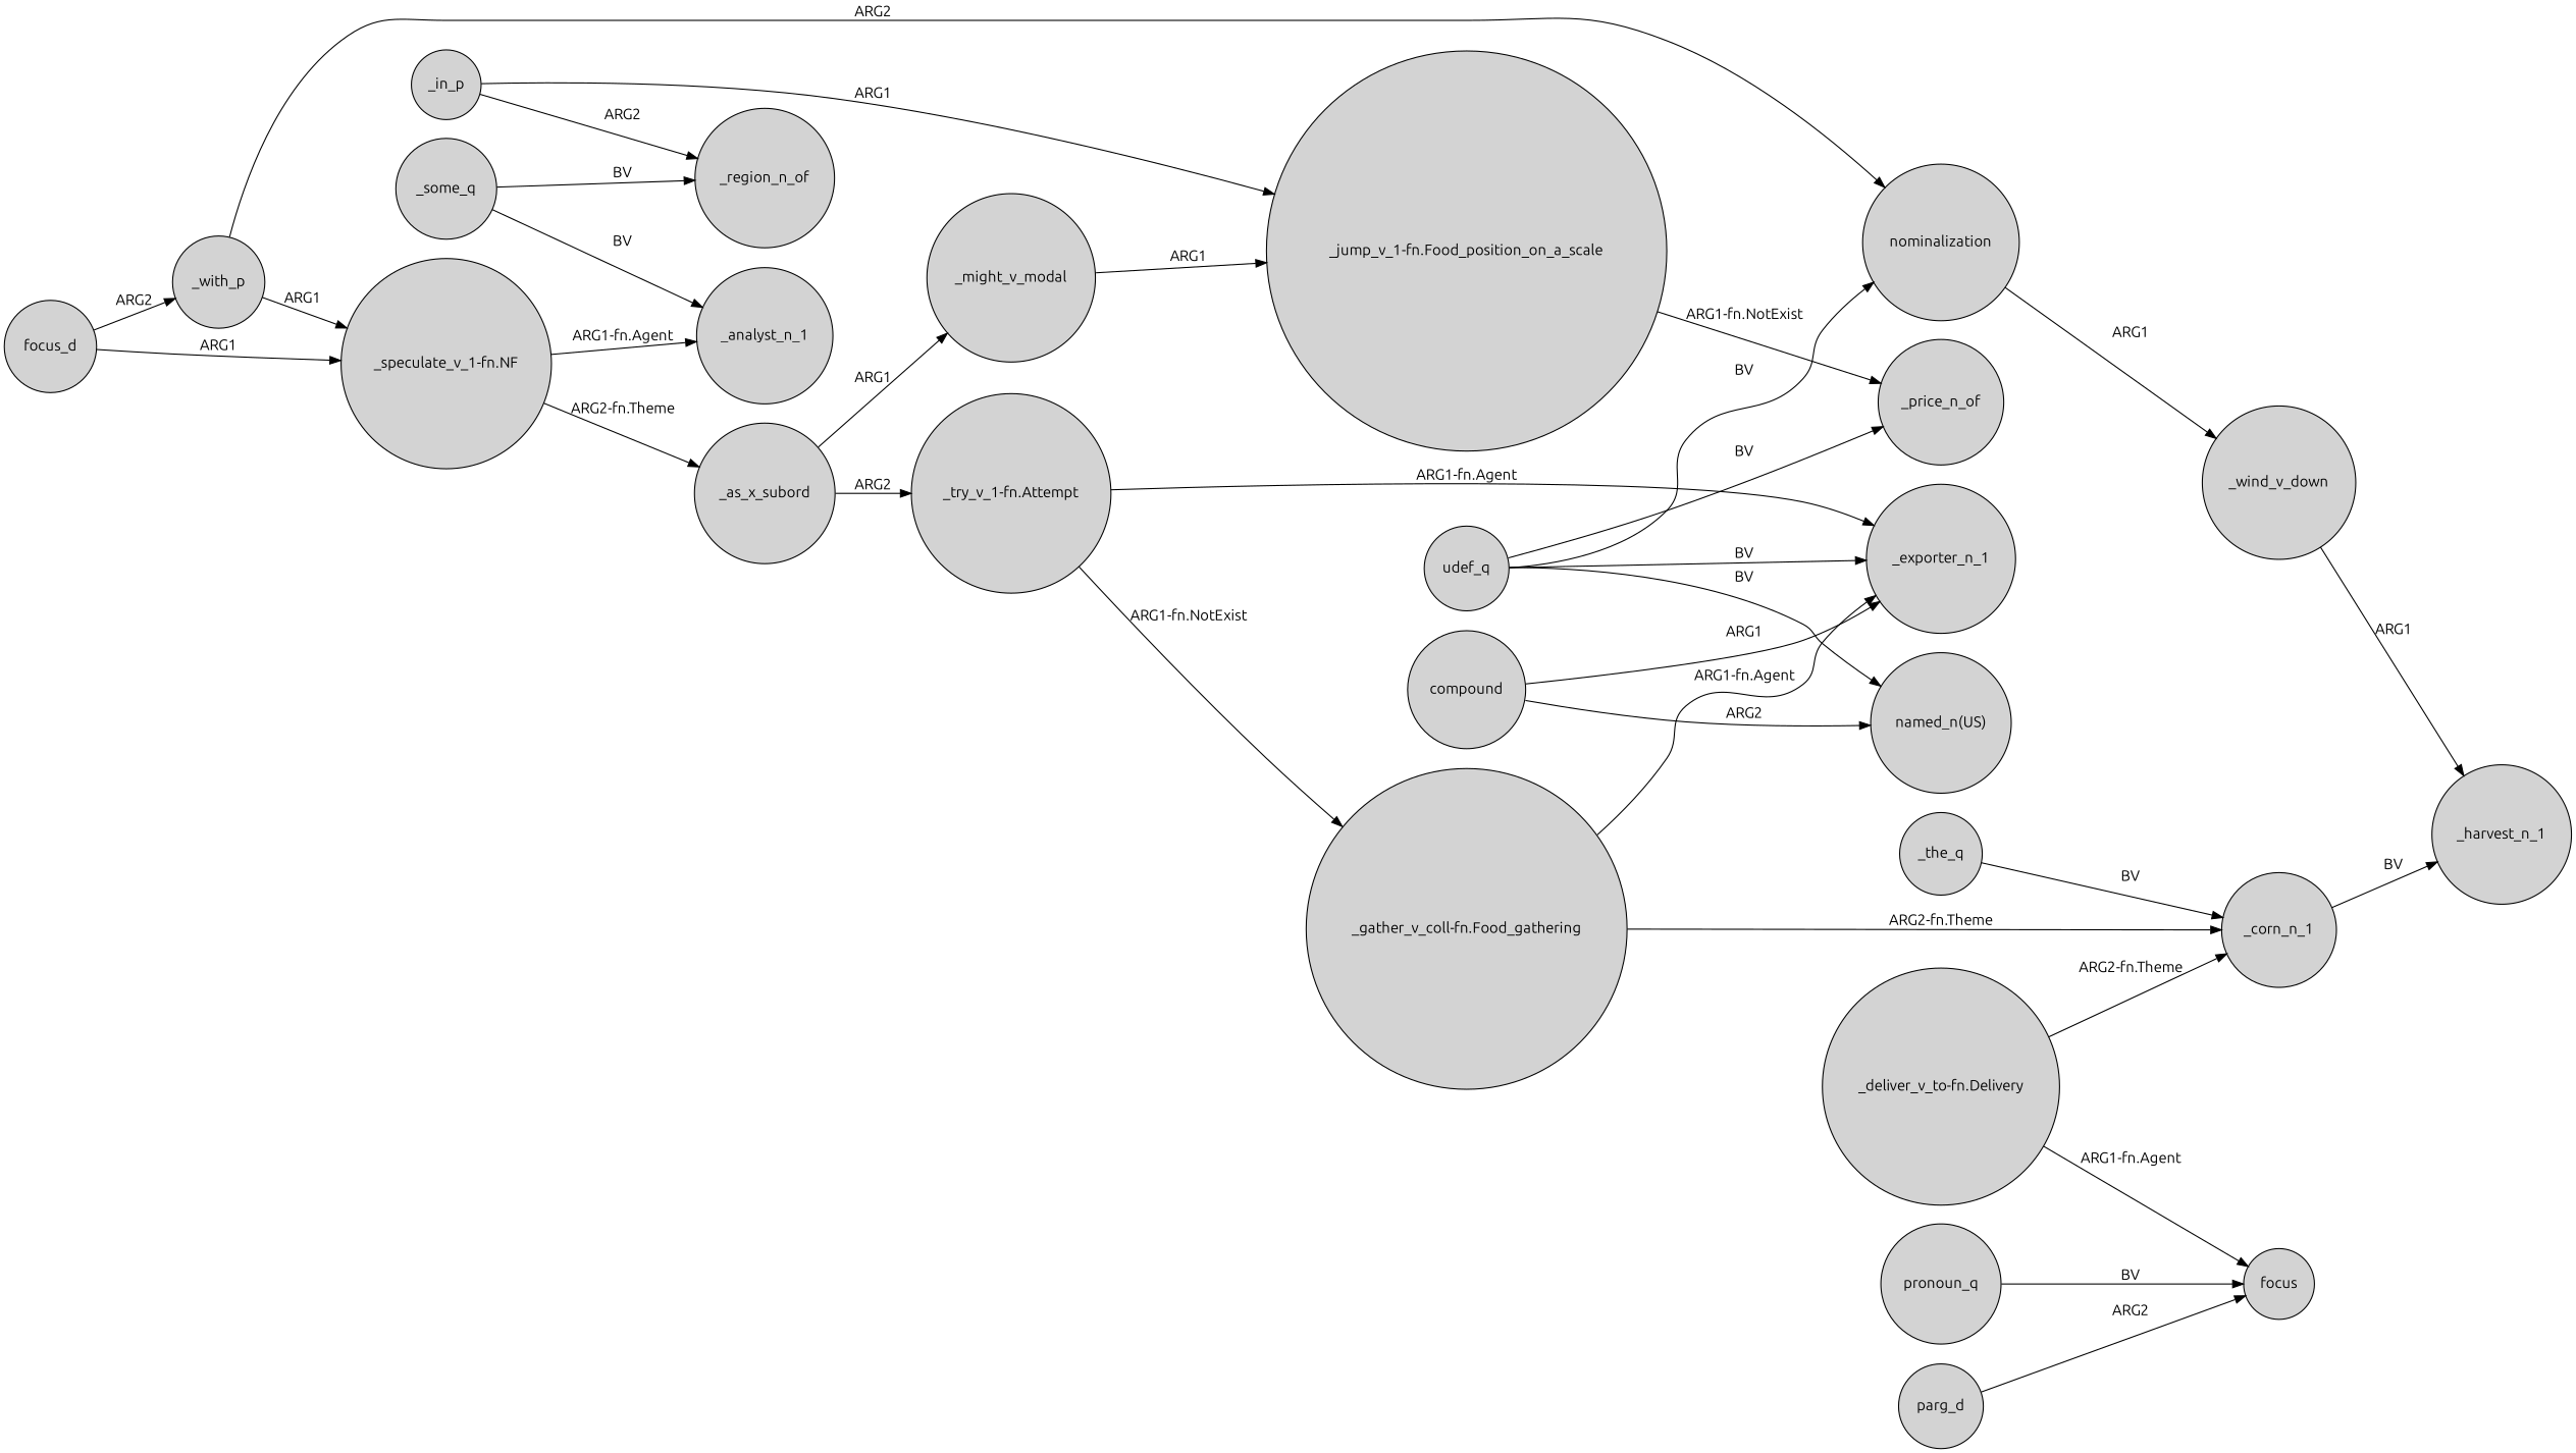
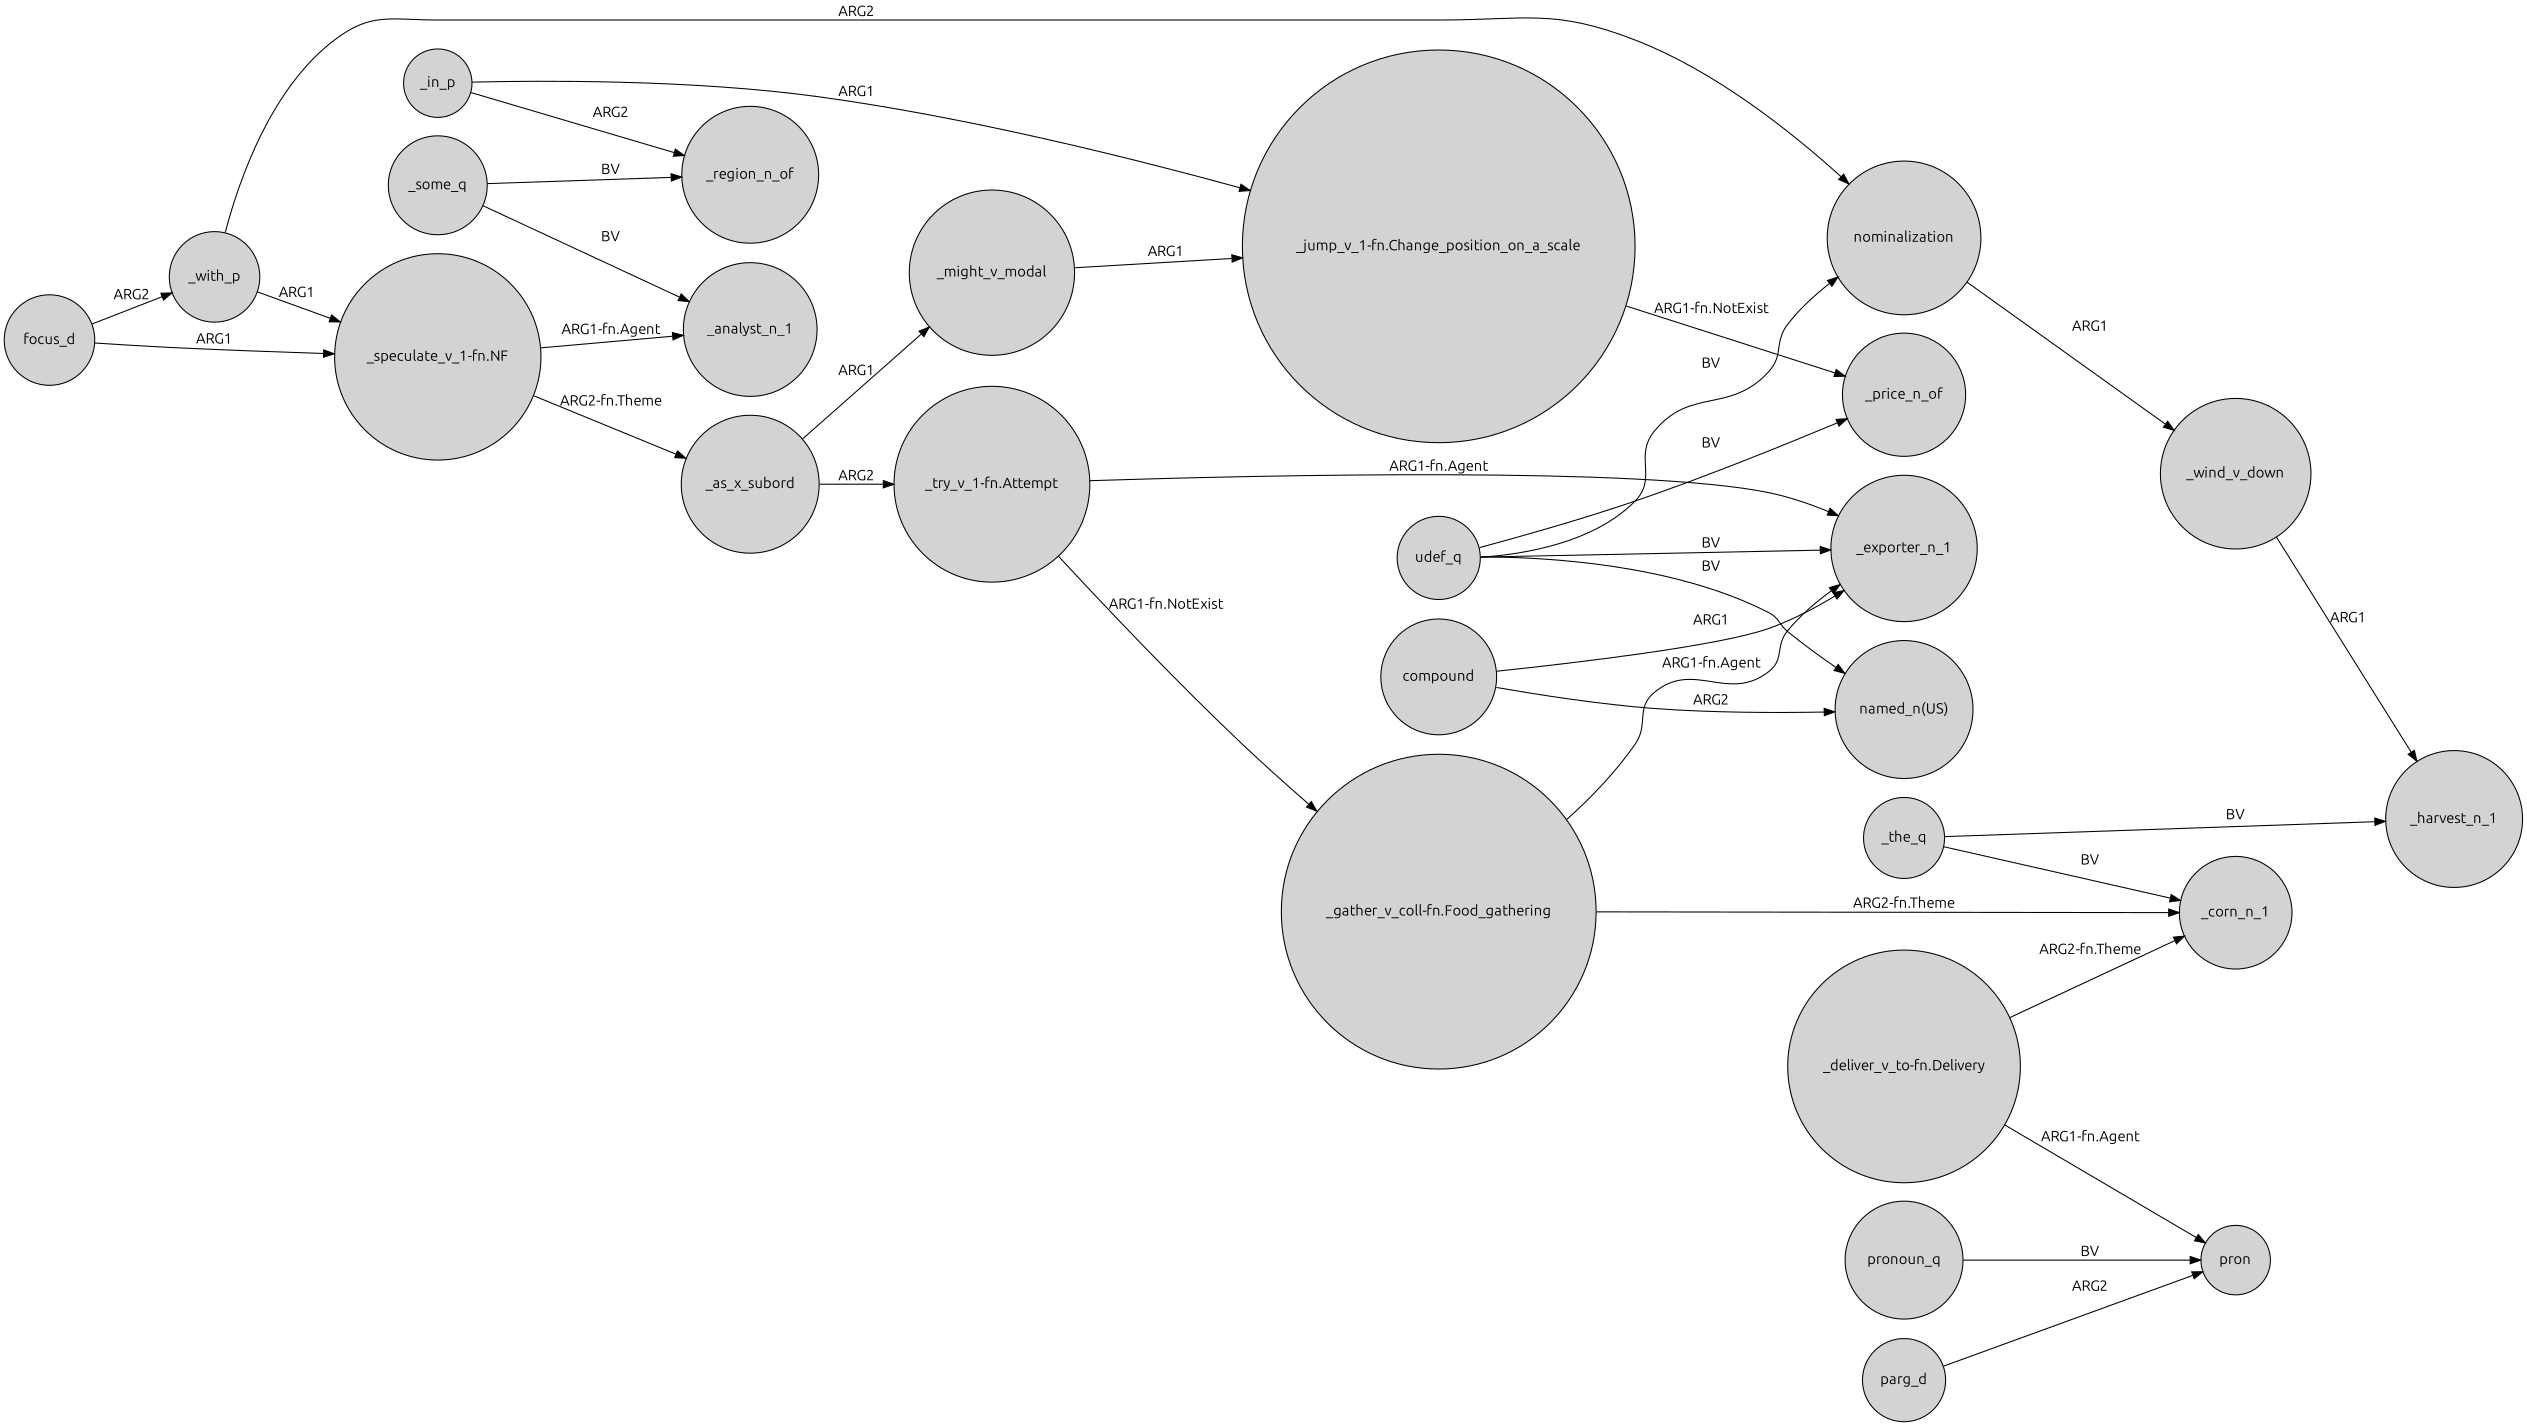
  digraph {
    fontname=Ubuntu
    rankdir=LR
    node [fontname=Ubuntu shape=circle style=filled]
    edge [fontname=Ubuntu]
    nominalization
    _wind_v_down
    _harvest_n_1
    udef_q
    "named_n(US)"
    _price_n_of
    _exporter_n_1
    focus_d
    "_speculate_v_1-fn.NF"
    _with_p
    _analyst_n_1
    _as_x_subord
    _might_v_modal
    "_try_v_1-fn.Attempt"
-   "_jump_v_1-fn.Change_position_on_a_scale" [label="_jump_v_1-fn.Food_position_on_a_scale"]
+   "_jump_v_1-fn.Change_position_on_a_scale"
    "_gather_v_coll-fn.Food_gathering"
    _corn_n_1
    compound
    parg_d
-   pron [label=focus]
+   pron
    "_deliver_v_to-fn.Delivery"
    pronoun_q
    _some_q
    _region_n_of
    _in_p
    _the_q
    nominalization -> _wind_v_down [label=ARG1]
    _wind_v_down -> _harvest_n_1 [label=ARG1]
    udef_q -> nominalization [label=BV]
    udef_q -> "named_n(US)" [label=BV]
    udef_q -> _price_n_of [label=BV]
    udef_q -> _exporter_n_1 [label=BV]
    focus_d -> "_speculate_v_1-fn.NF" [label=ARG1]
    focus_d -> _with_p [label=ARG2]
    "_speculate_v_1-fn.NF" -> _analyst_n_1 [label="ARG1-fn.Agent"]
    "_speculate_v_1-fn.NF" -> _as_x_subord [label="ARG2-fn.Theme"]
    _with_p -> nominalization [label=ARG2]
    _with_p -> "_speculate_v_1-fn.NF" [label=ARG1]
    _as_x_subord -> _might_v_modal [label=ARG1]
    _as_x_subord -> "_try_v_1-fn.Attempt" [label=ARG2]
    _might_v_modal -> "_jump_v_1-fn.Change_position_on_a_scale" [label=ARG1]
    "_try_v_1-fn.Attempt" -> _exporter_n_1 [label="ARG1-fn.Agent"]
    "_try_v_1-fn.Attempt" -> "_gather_v_coll-fn.Food_gathering" [label="ARG1-fn.NotExist"]
    "_jump_v_1-fn.Change_position_on_a_scale" -> _price_n_of [label="ARG1-fn.NotExist"]
    "_gather_v_coll-fn.Food_gathering" -> _exporter_n_1 [label="ARG1-fn.Agent"]
    "_gather_v_coll-fn.Food_gathering" -> _corn_n_1 [label="ARG2-fn.Theme"]
    compound -> "named_n(US)" [label=ARG2]
    compound -> _exporter_n_1 [label=ARG1]
    parg_d -> pron [label=ARG2]
    "_deliver_v_to-fn.Delivery" -> _corn_n_1 [label="ARG2-fn.Theme"]
    "_deliver_v_to-fn.Delivery" -> pron [label="ARG1-fn.Agent"]
    pronoun_q -> pron [label=BV]
    _some_q -> _analyst_n_1 [label=BV]
    _some_q -> _region_n_of [label=BV]
    _in_p -> "_jump_v_1-fn.Change_position_on_a_scale" [label=ARG1]
    _in_p -> _region_n_of [label=ARG2]
-   _corn_n_1 -> _harvest_n_1 [label=BV]
+   _the_q -> _harvest_n_1 [label=BV]
    _the_q -> _corn_n_1 [label=BV]
  }
